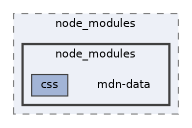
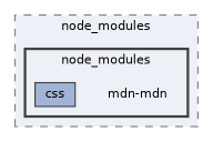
  digraph {
    compound=true
    node [fontname=Helvetica fontsize=10]
-   n1 [height=0.2 label="mdn-data" shape=plaintext width=0.4]
+   n1 [height=0.2 label="mdn-mdn" shape=plaintext width=0.4]
    n2 [color=grey25 fillcolor="#a2b4d6" height=0.2 label=css shape=box style=filled width=0.4]
    subgraph cluster_1 {
      bgcolor="#edf0f7"
      fontname=Helvetica
      fontsize=10
      label=node_modules
      pencolor=grey50
      style="filled,dashed"
      subgraph cluster_2 {
        bgcolor="#edf0f7"
        fontname=Helvetica
        fontsize=10
        pencolor=grey25
        style="filled,bold"
        n1
        n2
      }
    }
  }
